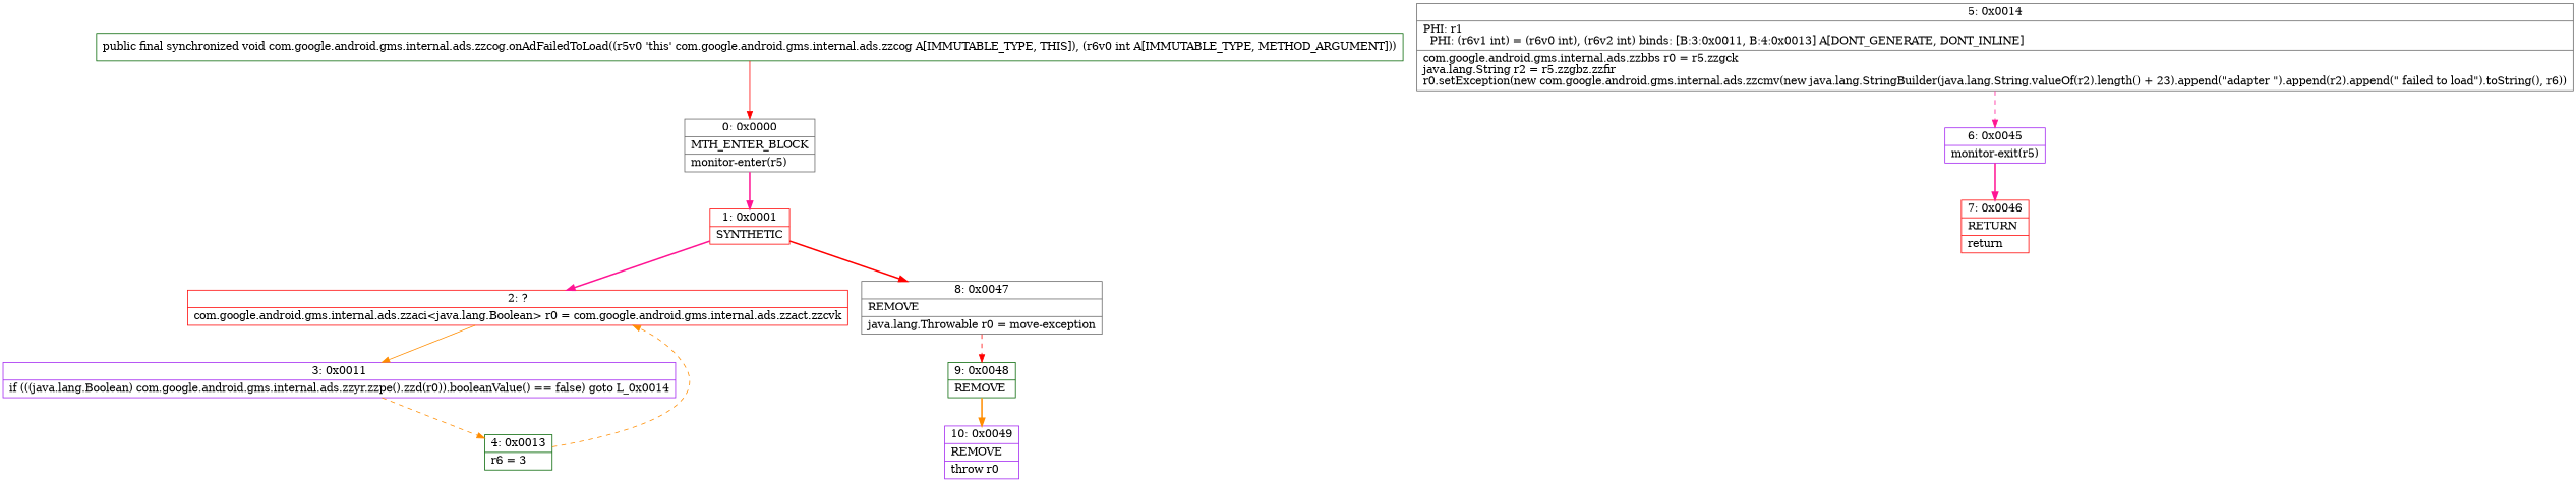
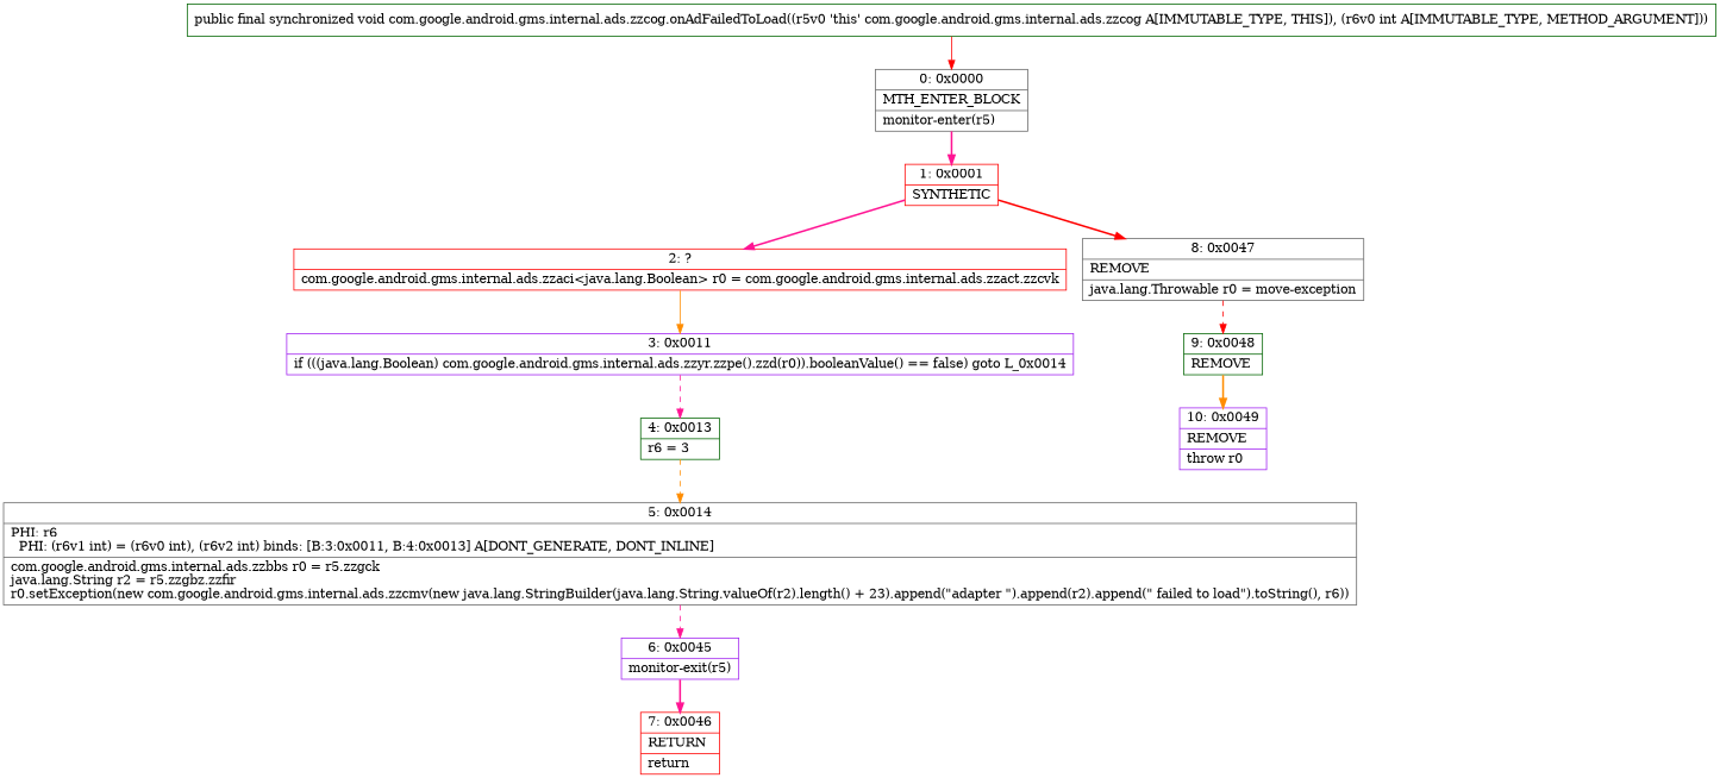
  digraph {
    node [color=gray40 shape=record]
    edge [color=deeppink style=bold]
    n1 [label="{0\:\ 0x0000|MTH_ENTER_BLOCK\l|monitor\-enter(r5)\l}"]
    n2 [color=red label="{1\:\ 0x0001|SYNTHETIC\l}"]
    n3 [color=red label="{2\:\ ?|com.google.android.gms.internal.ads.zzaci\<java.lang.Boolean\> r0 = com.google.android.gms.internal.ads.zzact.zzcvk\l}"]
    n4 [label="{8\:\ 0x0047|REMOVE\l|java.lang.Throwable r0 = move\-exception\l}"]
    n5 [color=purple label="{3\:\ 0x0011|if (((java.lang.Boolean) com.google.android.gms.internal.ads.zzyr.zzpe().zzd(r0)).booleanValue() == false) goto L_0x0014\l}"]
    n6 [color=darkgreen label="{9\:\ 0x0048|REMOVE\l}"]
    n7 [color=darkgreen label="{4\:\ 0x0013|r6 = 3\l}"]
-   n8 [label="{5\:\ 0x0014|PHI: r1 \l  PHI: (r6v1 int) = (r6v0 int), (r6v2 int) binds: [B:3:0x0011, B:4:0x0013] A[DONT_GENERATE, DONT_INLINE]\l|com.google.android.gms.internal.ads.zzbbs r0 = r5.zzgck\ljava.lang.String r2 = r5.zzgbz.zzfir\lr0.setException(new com.google.android.gms.internal.ads.zzcmv(new java.lang.StringBuilder(java.lang.String.valueOf(r2).length() + 23).append(\"adapter \").append(r2).append(\" failed to load\").toString(), r6))\l}"]
+   n8 [label="{5\:\ 0x0014|PHI: r6 \l  PHI: (r6v1 int) = (r6v0 int), (r6v2 int) binds: [B:3:0x0011, B:4:0x0013] A[DONT_GENERATE, DONT_INLINE]\l|com.google.android.gms.internal.ads.zzbbs r0 = r5.zzgck\ljava.lang.String r2 = r5.zzgbz.zzfir\lr0.setException(new com.google.android.gms.internal.ads.zzcmv(new java.lang.StringBuilder(java.lang.String.valueOf(r2).length() + 23).append(\"adapter \").append(r2).append(\" failed to load\").toString(), r6))\l}"]
    n9 [color=purple label="{6\:\ 0x0045|monitor\-exit(r5)\l}"]
    n10 [color=red label="{7\:\ 0x0046|RETURN\l|return\l}"]
    n11 [color=purple label="{10\:\ 0x0049|REMOVE\l|throw r0\l}"]
    n12 [color=darkgreen label="{public final synchronized void com.google.android.gms.internal.ads.zzcog.onAdFailedToLoad((r5v0 'this' com.google.android.gms.internal.ads.zzcog A[IMMUTABLE_TYPE, THIS]), (r6v0 int A[IMMUTABLE_TYPE, METHOD_ARGUMENT])) }"]
    n1 -> n2
    n2 -> n3
    n2 -> n4 [color=red]
    n3 -> n5 [color=darkorange style=solid]
    n4 -> n6 [color=red style=dashed]
-   n5 -> n7 [color=darkorange style=dashed]
+   n5 -> n7 [style=dashed]
    n6 -> n11 [color=darkorange]
-   n7 -> n3 [color=darkorange style=dashed]
+   n7 -> n8 [color=darkorange style=dashed]
    n8 -> n9 [style=dashed]
    n9 -> n10
    n12 -> n1 [color=red style=solid]
  }
